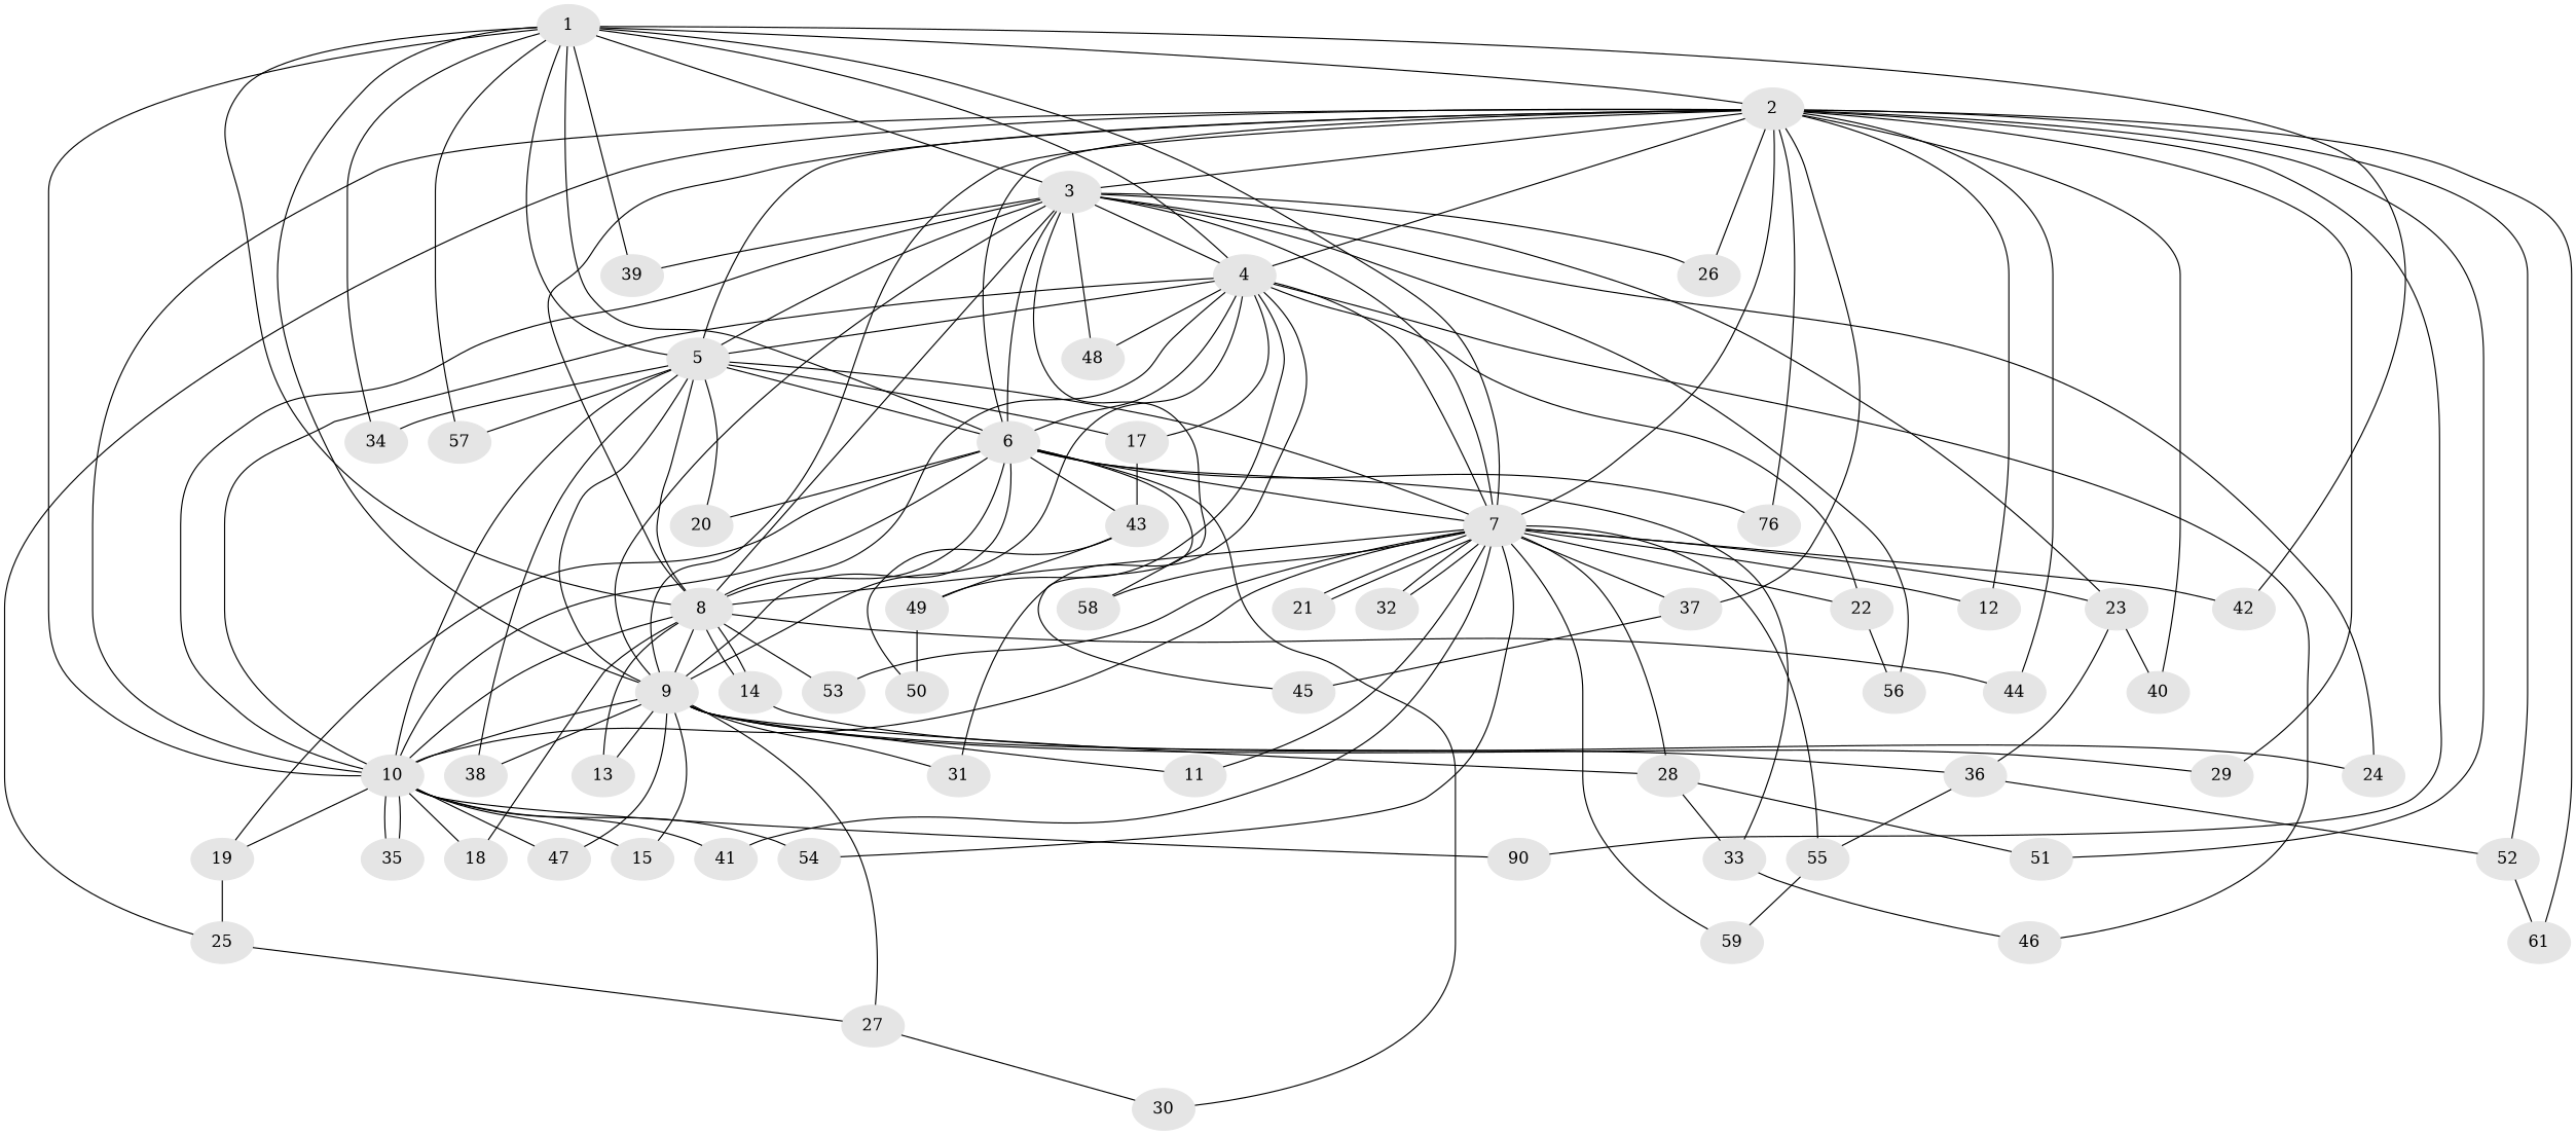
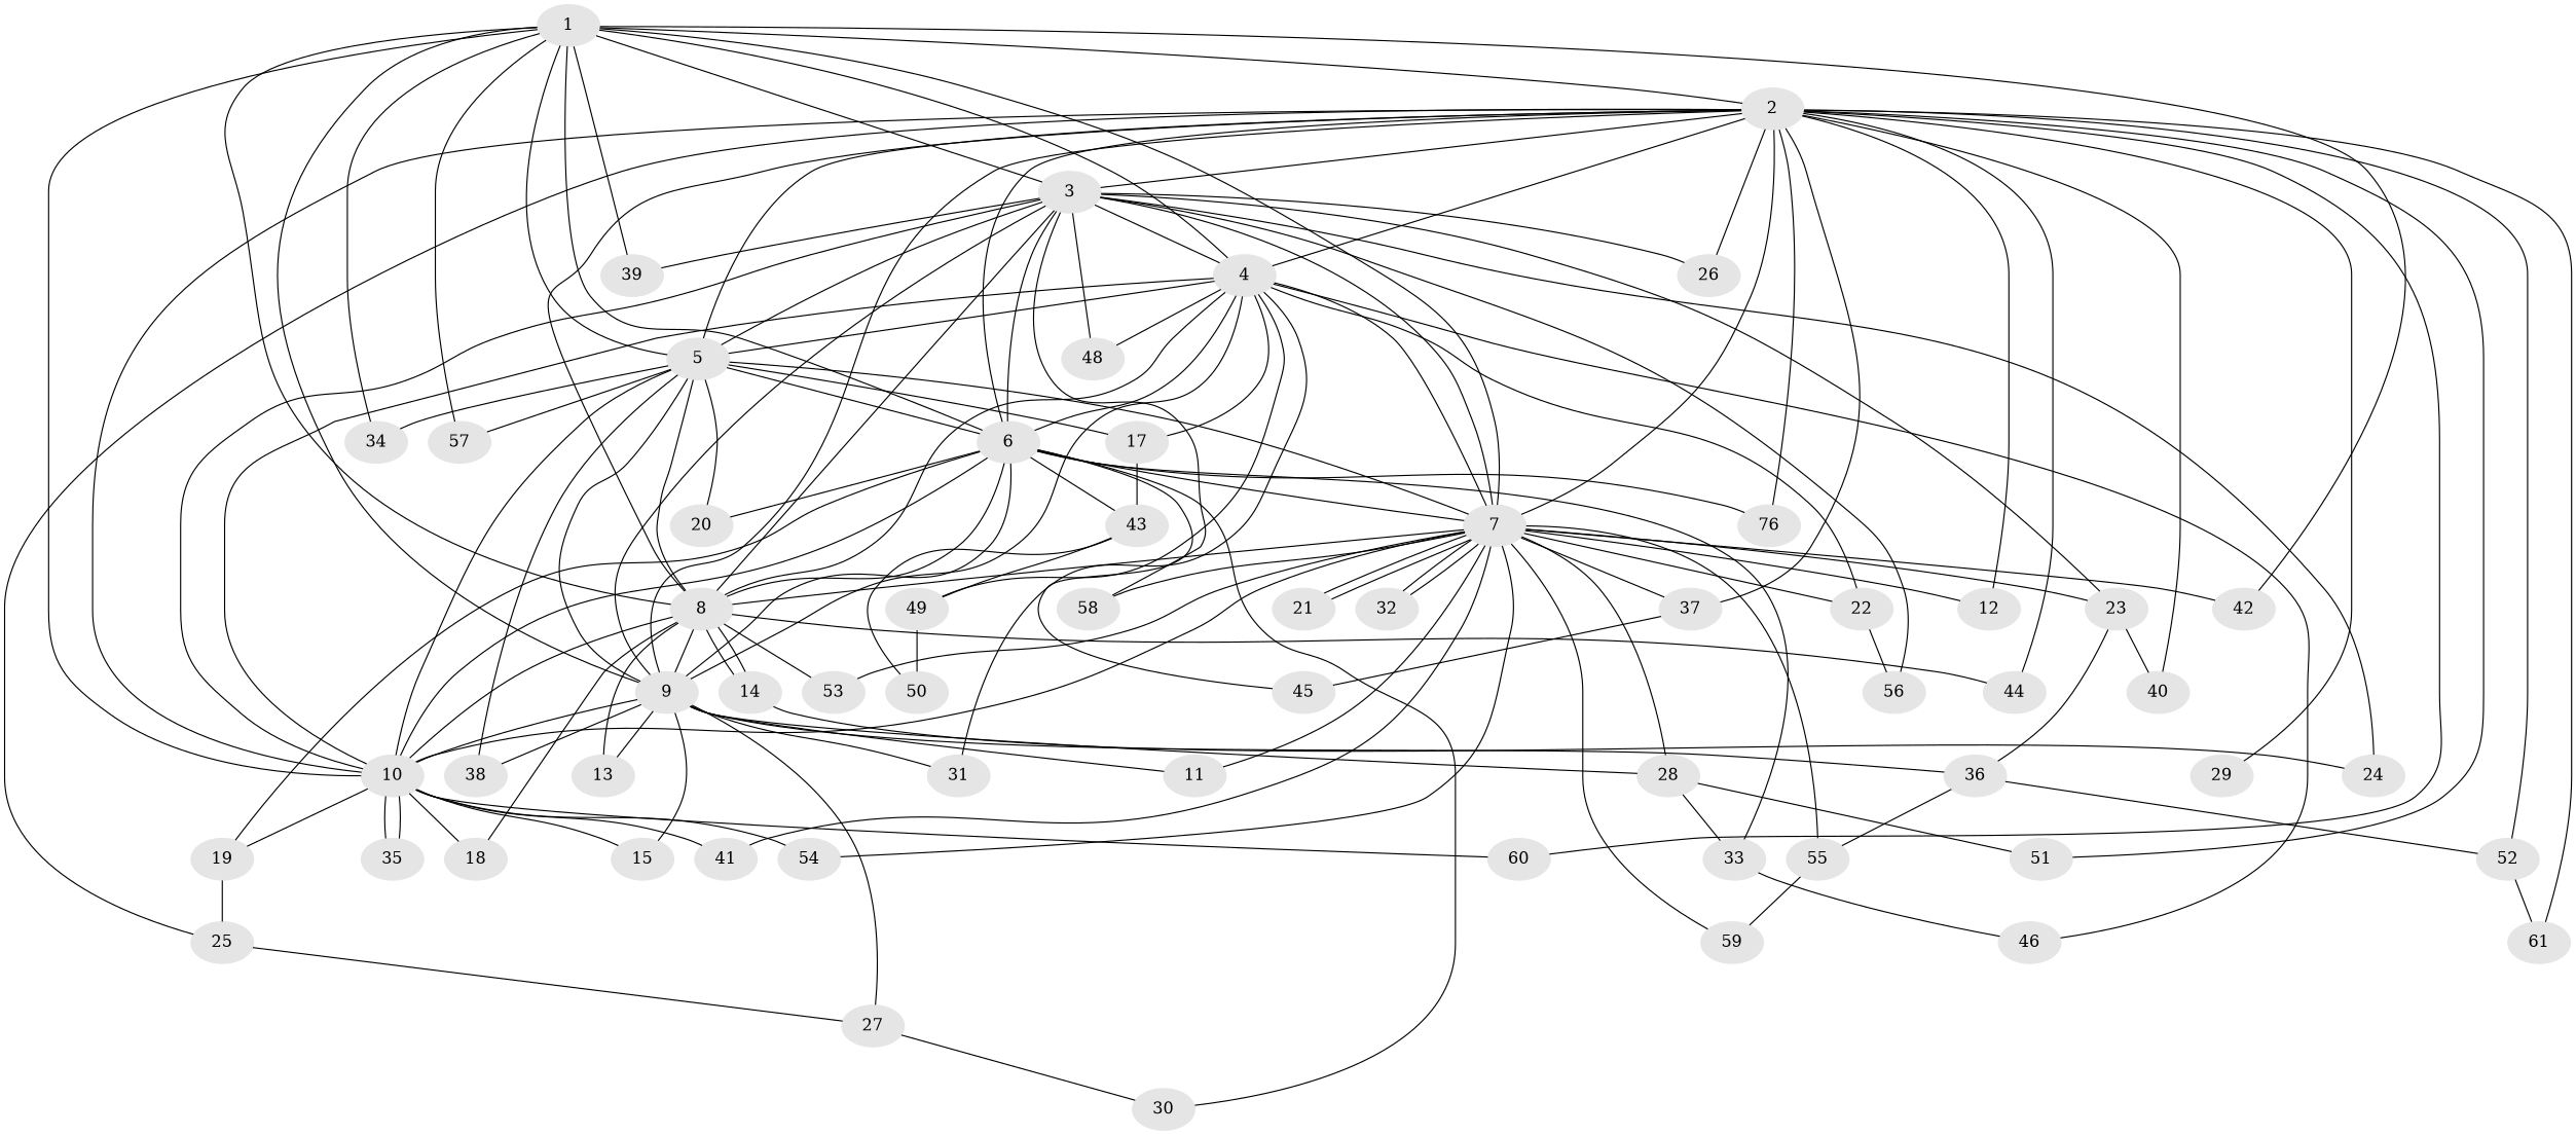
  graph {
    node [color=gray90 style=filled]
    1
    2
    3
    4
    5
    6
    7
    8
    9
    10
    34
    39
    42
    57
    12
    n16 [label=76]
    25
    26
    29
    37
    40
    44
    51
    52
-   60 [label=90]
+   60
    61
    23
    24
    48
    56
    58
    17
    22
    31
    46
    49
    20
    38
    19
    30
    33
    43
    45
    11
    21
    28
    32
    41
    53
    54
    55
    59
    13
    14
    18
    15
    27
    36
-   47
    35
    50
    1 -- 2
    1 -- 3
    1 -- 4
    1 -- 5
    1 -- 6
    1 -- 7
    1 -- 8
    1 -- 9
    1 -- 10
    1 -- 34
    1 -- 39
    1 -- 42
    1 -- 57
    2 -- 3
    2 -- 4
    2 -- 5
    2 -- 6
    2 -- 7
    2 -- 8
    2 -- 9
    2 -- 10
    2 -- 12
    2 -- n16
    2 -- 25
    2 -- 26
    2 -- 29
    2 -- 37
    2 -- 40
    2 -- 44
    2 -- 51
    2 -- 52
    2 -- 60
    2 -- 61
    3 -- 4
    3 -- 5
    3 -- 6
    3 -- 7
    3 -- 8
    3 -- 9
    3 -- 10
    3 -- 39
    3 -- 26
    3 -- 23
    3 -- 24
    3 -- 48
    3 -- 56
    3 -- 58
    4 -- 5
    4 -- 6
    4 -- 7
    4 -- 8
    4 -- 9
    4 -- 10
    4 -- 48
    4 -- 17
    4 -- 22
    4 -- 31
    4 -- 46
    4 -- 49
    5 -- 6
    5 -- 7
    5 -- 8
    5 -- 9
    5 -- 10
    5 -- 34
    5 -- 57
    5 -- 17
    5 -- 20
    5 -- 38
    6 -- 7
    6 -- 8
    6 -- 9
    6 -- 10
    6 -- n16
    6 -- 20
    6 -- 19
    6 -- 30
    6 -- 33
    6 -- 43
    6 -- 45
    7 -- 8
    7 -- 10
    7 -- 42
    7 -- 12
    7 -- 37
    7 -- 23
    7 -- 58
    7 -- 22
    7 -- 11
    7 -- 21
    7 -- 21
    7 -- 28
    7 -- 32
    7 -- 32
    7 -- 41
    7 -- 53
    7 -- 54
    7 -- 55
    7 -- 59
    8 -- 9
    8 -- 10
    8 -- 44
    8 -- 53
    8 -- 13
    8 -- 14
    8 -- 14
    8 -- 18
    9 -- 10
-   9 -- 29
    9 -- 31
    9 -- 38
    9 -- 11
    9 -- 28
    9 -- 13
    9 -- 15
    9 -- 27
    9 -- 36
-   9 -- 47
    10 -- 60
    10 -- 19
    10 -- 41
    10 -- 54
    10 -- 18
    10 -- 15
-   10 -- 47
    10 -- 35
    10 -- 35
    25 -- 27
    37 -- 45
    52 -- 61
    23 -- 40
    23 -- 36
    17 -- 43
    22 -- 56
    49 -- 50
    19 -- 25
    33 -- 46
    43 -- 49
    43 -- 50
    28 -- 51
    28 -- 33
    55 -- 59
    14 -- 24
    27 -- 30
    36 -- 52
    36 -- 55
  }
